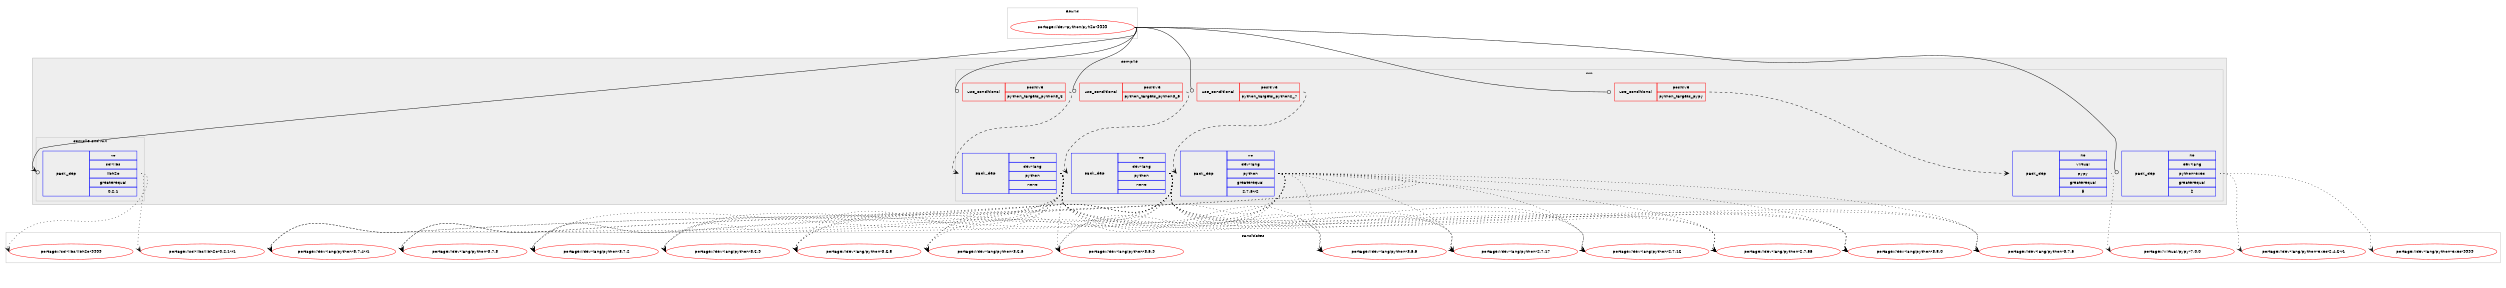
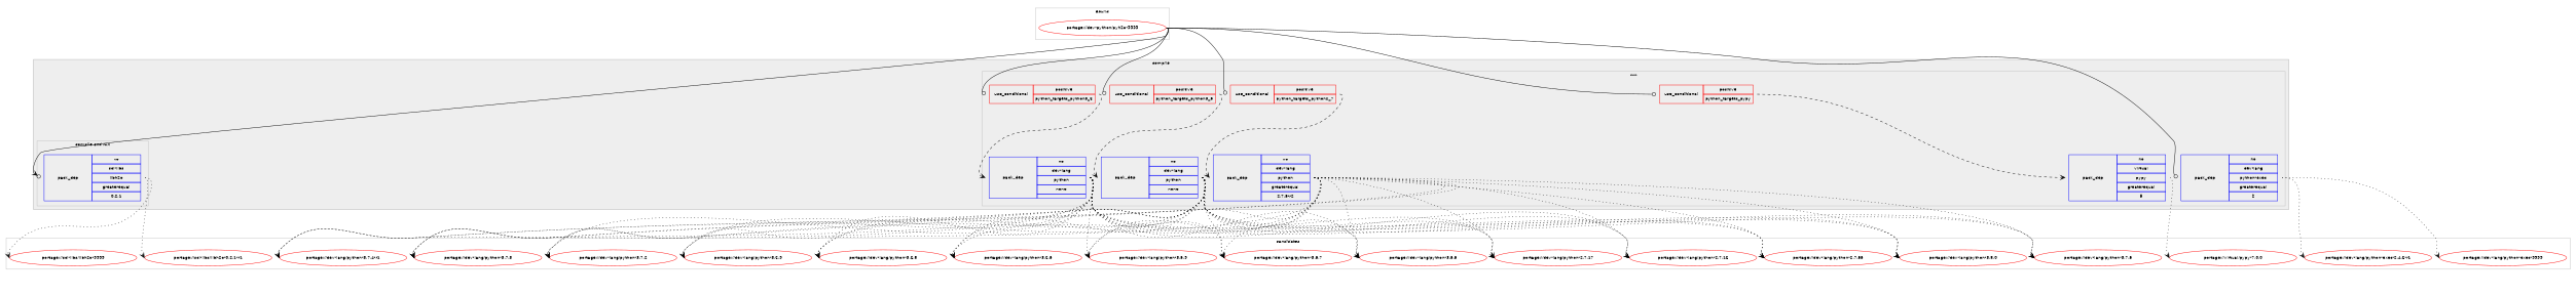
  digraph {
    compound=true
    concentrate=true
    fontname=Helvetica
    fontsize=10
    newrank=true
    rankdir=TB
    ranksep=1.5
    node [color=red fontname=Helvetica fontsize=10]
    edge [arrowhead=vee headport=w style=dotted tailport=e weight=100]
    n1 [label="portage://dev-python/pyh2o-9999" width=4]
    n2 [color=blue label=<<TABLE BORDER="0" CELLBORDER="1" CELLSPACING="0" CELLPADDING="4" WIDTH="220"><TR><TD ROWSPAN="6" CELLPADDING="30">pack_dep</TD></TR><TR><TD WIDTH="110">no</TD></TR><TR><TD>sci-libs</TD></TR><TR><TD>libh2o</TD></TR><TR><TD>greaterequal</TD></TR><TR><TD>0.2.1</TD></TR></TABLE>> shape=none]
    n3 [color=blue label=<<TABLE BORDER="0" CELLBORDER="1" CELLSPACING="0" CELLPADDING="4" WIDTH="220"><TR><TD ROWSPAN="6" CELLPADDING="30">pack_dep</TD></TR><TR><TD WIDTH="110">no</TD></TR><TR><TD>virtual</TD></TR><TR><TD>pypy</TD></TR><TR><TD>greaterequal</TD></TR><TR><TD>5</TD></TR></TABLE>> shape=none]
    n4 [label=<<TABLE BORDER="0" CELLBORDER="1" CELLSPACING="0" CELLPADDING="4"><TR><TD ROWSPAN="3" CELLPADDING="10">use_conditional</TD></TR><TR><TD>positive</TD></TR><TR><TD>python_targets_pypy</TD></TR></TABLE>> shape=none]
    n5 [color=blue label=<<TABLE BORDER="0" CELLBORDER="1" CELLSPACING="0" CELLPADDING="4" WIDTH="220"><TR><TD ROWSPAN="6" CELLPADDING="30">pack_dep</TD></TR><TR><TD WIDTH="110">no</TD></TR><TR><TD>dev-lang</TD></TR><TR><TD>python</TD></TR><TR><TD>greaterequal</TD></TR><TR><TD>2.7.5-r2</TD></TR></TABLE>> shape=none]
    n6 [label=<<TABLE BORDER="0" CELLBORDER="1" CELLSPACING="0" CELLPADDING="4"><TR><TD ROWSPAN="3" CELLPADDING="10">use_conditional</TD></TR><TR><TD>positive</TD></TR><TR><TD>python_targets_python2_7</TD></TR></TABLE>> shape=none]
    n7 [color=blue label=<<TABLE BORDER="0" CELLBORDER="1" CELLSPACING="0" CELLPADDING="4" WIDTH="220"><TR><TD ROWSPAN="6" CELLPADDING="30">pack_dep</TD></TR><TR><TD WIDTH="110">no</TD></TR><TR><TD>dev-lang</TD></TR><TR><TD>python</TD></TR><TR><TD>none</TD></TR><TR><TD></TD></TR></TABLE>> shape=none]
    n8 [label=<<TABLE BORDER="0" CELLBORDER="1" CELLSPACING="0" CELLPADDING="4"><TR><TD ROWSPAN="3" CELLPADDING="10">use_conditional</TD></TR><TR><TD>positive</TD></TR><TR><TD>python_targets_python3_5</TD></TR></TABLE>> shape=none]
    n9 [color=blue label=<<TABLE BORDER="0" CELLBORDER="1" CELLSPACING="0" CELLPADDING="4" WIDTH="220"><TR><TD ROWSPAN="6" CELLPADDING="30">pack_dep</TD></TR><TR><TD WIDTH="110">no</TD></TR><TR><TD>dev-lang</TD></TR><TR><TD>python</TD></TR><TR><TD>none</TD></TR><TR><TD></TD></TR></TABLE>> shape=none]
    n10 [label=<<TABLE BORDER="0" CELLBORDER="1" CELLSPACING="0" CELLPADDING="4"><TR><TD ROWSPAN="3" CELLPADDING="10">use_conditional</TD></TR><TR><TD>positive</TD></TR><TR><TD>python_targets_python3_6</TD></TR></TABLE>> shape=none]
    n11 [color=blue label=<<TABLE BORDER="0" CELLBORDER="1" CELLSPACING="0" CELLPADDING="4" WIDTH="220"><TR><TD ROWSPAN="6" CELLPADDING="30">pack_dep</TD></TR><TR><TD WIDTH="110">no</TD></TR><TR><TD>dev-lang</TD></TR><TR><TD>python-exec</TD></TR><TR><TD>greaterequal</TD></TR><TR><TD>2</TD></TR></TABLE>> shape=none]
    n12 [label="portage://sci-libs/libh2o-0.2.1-r1" width=4]
    n13 [label="portage://sci-libs/libh2o-9999" width=4]
    n14 [label="portage://virtual/pypy-7.0.0" width=4]
    n15 [label="portage://dev-lang/python-2.7.55" width=4]
    n16 [label="portage://dev-lang/python-2.7.16" width=4]
    n17 [label="portage://dev-lang/python-2.7.17" width=4]
    n18 [label="portage://dev-lang/python-3.5.5" width=4]
+   n19 [label="portage://dev-lang/python-3.5.7" width=4]
    n20 [label="portage://dev-lang/python-3.5.9" width=4]
    n21 [label="portage://dev-lang/python-3.6.5" width=4]
    n22 [label="portage://dev-lang/python-3.6.8" width=4]
    n23 [label="portage://dev-lang/python-3.6.9" width=4]
    n24 [label="portage://dev-lang/python-3.7.2" width=4]
    n25 [label="portage://dev-lang/python-3.7.3" width=4]
    n26 [label="portage://dev-lang/python-3.7.4-r1" width=4]
    n27 [label="portage://dev-lang/python-3.7.5" width=4]
    n28 [label="portage://dev-lang/python-3.8.0" width=4]
    n29 [label="portage://dev-lang/python-exec-2.4.6-r1" width=4]
    n30 [label="portage://dev-lang/python-exec-9999" width=4]
    subgraph cluster_1 {
      color=gray
      label=<<i>ebuild</i>>
      rank=same
      n1
    }
    subgraph cluster_2 {
      color=gray
      label=<<i>dependencies</i>>
      subgraph cluster_3 {
        color=gray
        fillcolor="#eeeeee"
        label=<<i>compile</i>>
        style=filled
      }
      subgraph cluster_4 {
        color=gray
        fillcolor="#eeeeee"
        label=<<i>compile and run</i>>
        style=filled
        subgraph sub_5 {
          color=gray
          fillcolor="#eeeeee"
          label=<<i>compile and run</i>>
          style=filled
          n2
        }
      }
      subgraph cluster_6 {
        color=gray
        fillcolor="#eeeeee"
        label=<<i>run</i>>
        style=filled
        subgraph sub_7 {
          color=gray
          fillcolor="#eeeeee"
          label=<<i>run</i>>
          style=filled
          n4
          subgraph sub_8 {
            color=gray
            fillcolor="#eeeeee"
            label=<<i>run</i>>
            style=filled
            n3
          }
        }
        subgraph sub_9 {
          color=gray
          fillcolor="#eeeeee"
          label=<<i>run</i>>
          style=filled
          n6
          subgraph sub_10 {
            color=gray
            fillcolor="#eeeeee"
            label=<<i>run</i>>
            style=filled
            n5
          }
        }
        subgraph sub_11 {
          color=gray
          fillcolor="#eeeeee"
          label=<<i>run</i>>
          style=filled
          n8
          subgraph sub_12 {
            color=gray
            fillcolor="#eeeeee"
            label=<<i>run</i>>
            style=filled
            n7
          }
        }
        subgraph sub_13 {
          color=gray
          fillcolor="#eeeeee"
          label=<<i>run</i>>
          style=filled
          n10
          subgraph sub_14 {
            color=gray
            fillcolor="#eeeeee"
            label=<<i>run</i>>
            style=filled
            n9
          }
        }
        subgraph sub_15 {
          color=gray
          fillcolor="#eeeeee"
          label=<<i>run</i>>
          style=filled
          n11
        }
      }
    }
    subgraph cluster_16 {
      color=gray
      label=<<i>candidates</i>>
      rank=same
      subgraph sub_17 {
        color=black
        label=<<i>candidates</i>>
        nodesep=1
        rank=same
        n12
        n13
      }
      subgraph sub_18 {
        color=black
        label=<<i>candidates</i>>
        nodesep=1
        rank=same
        n14
      }
      subgraph sub_19 {
        color=black
        label=<<i>candidates</i>>
        nodesep=1
        rank=same
        n15
        n16
        n17
        n18
+       n19
        n20
        n21
        n22
        n23
        n24
        n25
        n26
        n27
        n28
      }
      subgraph sub_20 {
        color=black
        label=<<i>candidates</i>>
        nodesep=1
        rank=same
        n15
        n16
        n17
        n18
+       n19
        n20
        n21
        n22
        n23
        n24
        n25
        n26
        n27
        n28
      }
      subgraph sub_21 {
        color=black
        label=<<i>candidates</i>>
        nodesep=1
        rank=same
        n15
        n16
        n17
        n18
+       n19
        n20
        n21
        n22
        n23
        n24
        n25
        n26
        n27
        n28
      }
      subgraph sub_22 {
        color=black
        label=<<i>candidates</i>>
        nodesep=1
        rank=same
        n29
        n30
      }
    }
    n1 -> n2 [arrowhead=odotvee style=solid weight=20]
    n1 -> n4 [arrowhead=odot style=solid weight=20]
    n1 -> n6 [arrowhead=odot style=solid weight=20]
    n1 -> n8 [arrowhead=odot style=solid weight=20]
    n1 -> n10 [arrowhead=odot style=solid weight=20]
    n1 -> n11 [arrowhead=odot style=solid weight=20]
    n2 -> n12
    n2 -> n13
    n3 -> n14
    n4 -> n3 [style=dashed weight=20]
    n5 -> n15
    n5 -> n16
    n5 -> n17
    n5 -> n18
+   n5 -> n19
    n5 -> n20
    n5 -> n21
    n5 -> n22
    n5 -> n23
    n5 -> n24
    n5 -> n25
    n5 -> n26
    n5 -> n27
    n5 -> n28
    n6 -> n5 [style=dashed weight=20]
    n7 -> n15
    n7 -> n16
    n7 -> n17
    n7 -> n18
+   n7 -> n19
    n7 -> n20
    n7 -> n21
    n7 -> n22
    n7 -> n23
    n7 -> n24
    n7 -> n25
    n7 -> n26
    n7 -> n27
    n7 -> n28
    n8 -> n7 [style=dashed weight=20]
    n9 -> n15
    n9 -> n16
    n9 -> n17
    n9 -> n18
+   n9 -> n19
    n9 -> n20
    n9 -> n21
    n9 -> n22
    n9 -> n23
    n9 -> n24
    n9 -> n25
    n9 -> n26
    n9 -> n27
    n9 -> n28
    n10 -> n9 [style=dashed weight=20]
    n11 -> n29
    n11 -> n30
  }
